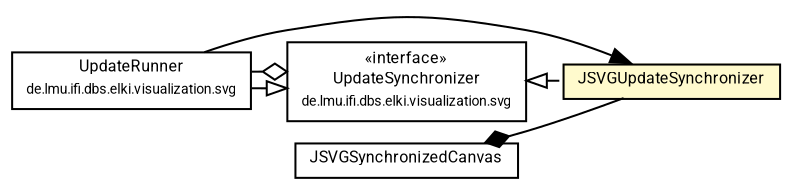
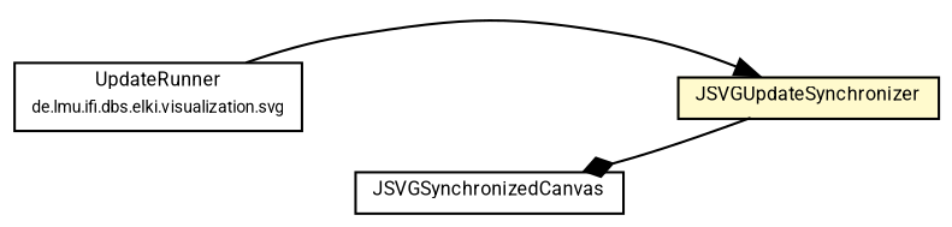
  digraph {
    nodesep=0.15
    rankdir=LR
    ranksep=0.25
    node [fontcolor=black fontname=Roboto fontsize=8 margin=0 shape=plaintext]
    edge [arrowhead=none color=black fontname=Roboto fontsize=7 labelfontname=Roboto labelfontsize=7 weight=2 dir=back]
    n1 [height=0 label=<<table title="de.lmu.ifi.dbs.elki.visualization.batikutil.JSVGUpdateSynchronizer" border="0" cellborder="1" cellspacing="0" cellpadding="2" bgcolor="lemonChiffon" href="JSVGUpdateSynchronizer.html" target="_parent"> 		<tr><td><table border="0" cellspacing="0" cellpadding="1"> 		<tr><td align="center" balign="center"> <font face="Roboto">JSVGUpdateSynchronizer</font> </td></tr> 		</table></td></tr> 		</table>> width=0]
    n2 [height=0 label=<<table title="de.lmu.ifi.dbs.elki.visualization.svg.UpdateRunner" border="0" cellborder="1" cellspacing="0" cellpadding="2" href="../svg/UpdateRunner.html" target="_parent"> 		<tr><td><table border="0" cellspacing="0" cellpadding="1"> 		<tr><td align="center" balign="center"> <font face="Roboto">UpdateRunner</font> </td></tr> 		<tr><td align="center" balign="center"> <font face="Roboto" point-size="7.0">de.lmu.ifi.dbs.elki.visualization.svg</font> </td></tr> 		</table></td></tr> 		</table>> width=0]
-   n3 [height=0 label=<<table title="de.lmu.ifi.dbs.elki.visualization.svg.UpdateSynchronizer" border="0" cellborder="1" cellspacing="0" cellpadding="2" href="../svg/UpdateSynchronizer.html" target="_parent"> 		<tr><td><table border="0" cellspacing="0" cellpadding="1"> 		<tr><td align="center" balign="center"> &#171;interface&#187; </td></tr> 		<tr><td align="center" balign="center"> <font face="Roboto">UpdateSynchronizer</font> </td></tr> 		<tr><td align="center" balign="center"> <font face="Roboto" point-size="7.0">de.lmu.ifi.dbs.elki.visualization.svg</font> </td></tr> 		</table></td></tr> 		</table>> width=0]
    n4 [height=0 label=<<table title="de.lmu.ifi.dbs.elki.visualization.batikutil.JSVGSynchronizedCanvas" border="0" cellborder="1" cellspacing="0" cellpadding="2" href="JSVGSynchronizedCanvas.html" target="_parent"> 		<tr><td><table border="0" cellspacing="0" cellpadding="1"> 		<tr><td align="center" balign="center"> <font face="Roboto">JSVGSynchronizedCanvas</font> </td></tr> 		</table></td></tr> 		</table>> width=0]
    n2 -> n1 [arrowhead=normal dir=""]
-   n2 -> n3 [arrowhead=onormal dir=""]
-   n3 -> n1 [arrowtail=empty style=dashed weight=9 arrowhead=""]
-   n3 -> n2 [arrowtail=ediamond weight=4]
    n4 -> n1 [arrowtail=diamond weight=6]
  }
